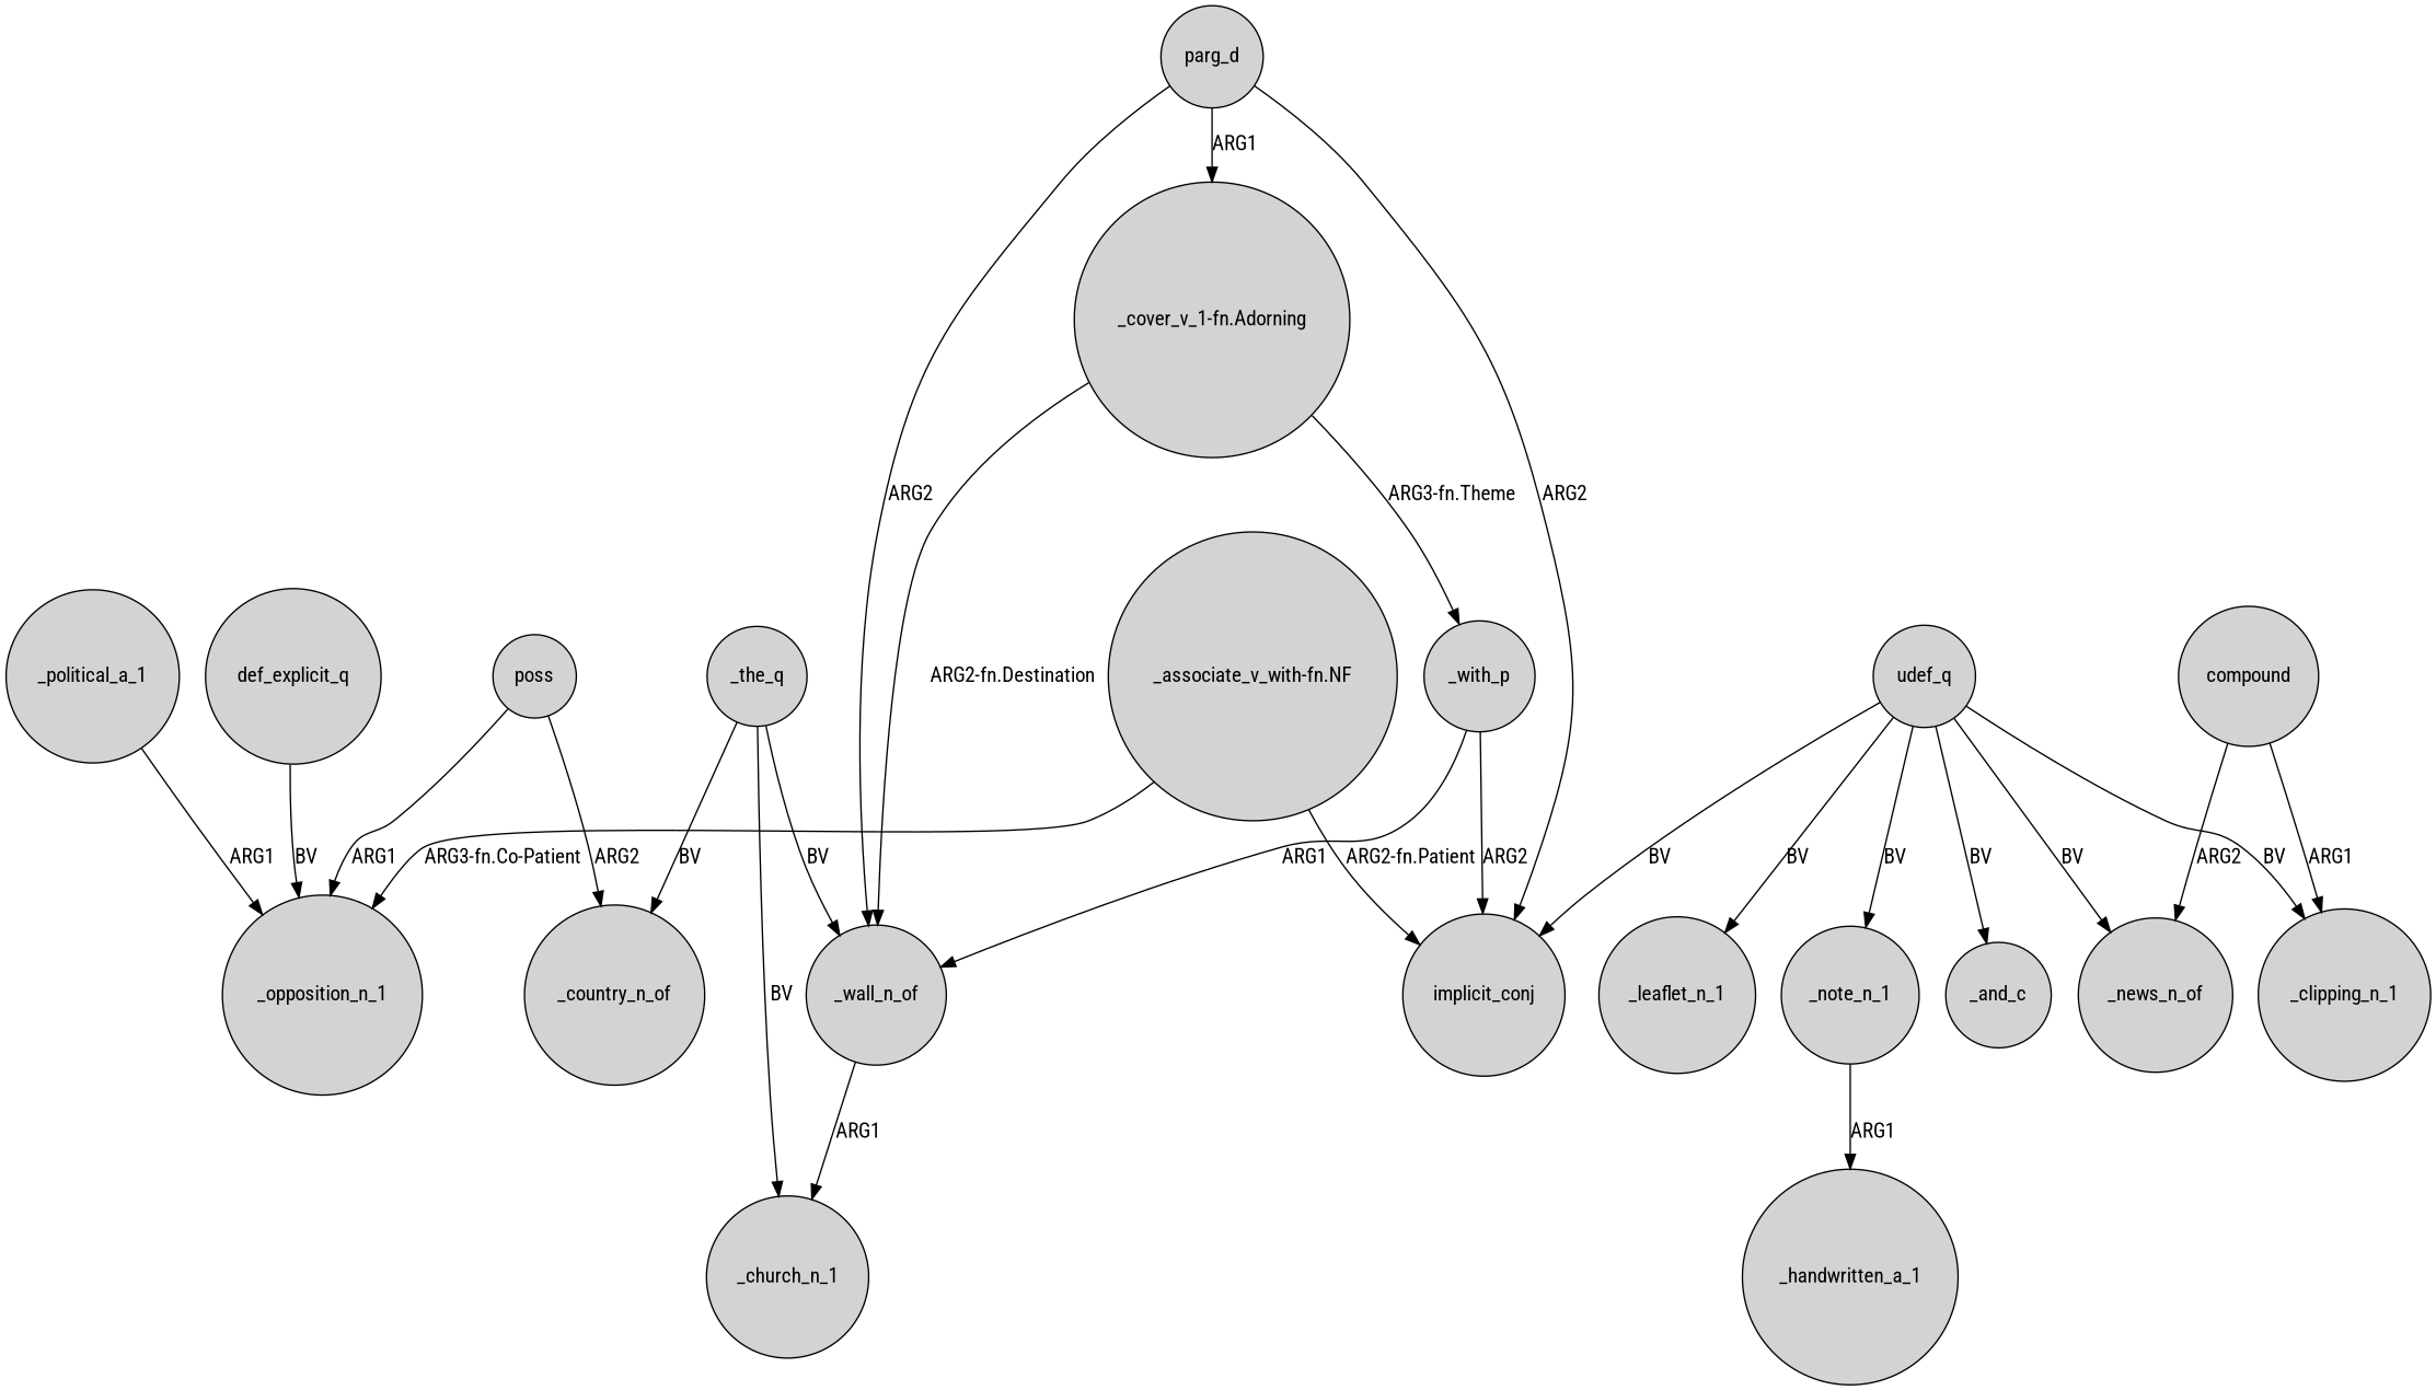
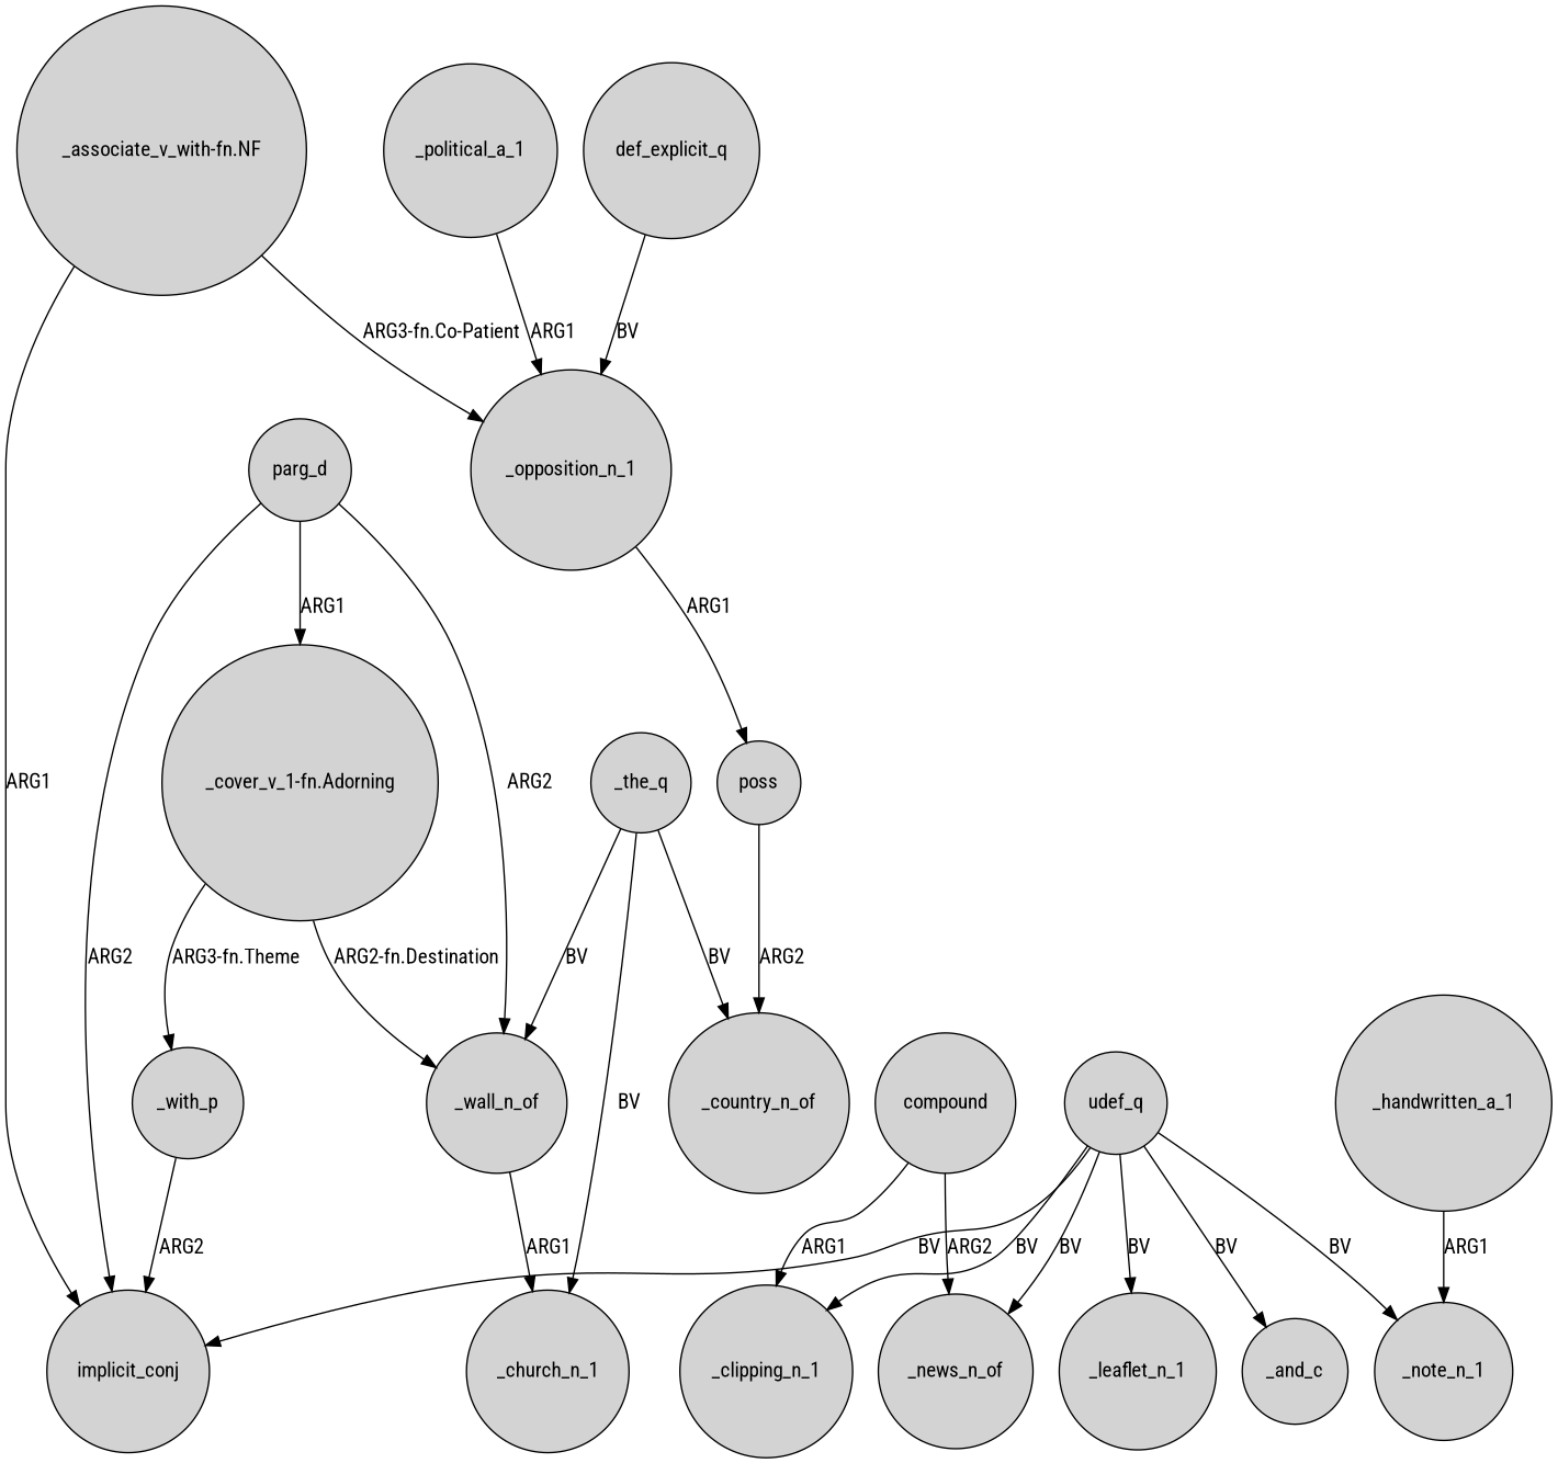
  digraph {
    fontname="Roboto Condensed"
    node [fontname="Roboto Condensed" shape=circle style=filled]
    edge [fontname="Roboto Condensed"]
    parg_d
    implicit_conj
    _wall_n_of
    "_cover_v_1-fn.Adorning"
    "_associate_v_with-fn.NF"
    _opposition_n_1
    _church_n_1
    _with_p
    poss
    _country_n_of
    _handwritten_a_1
    _note_n_1
    _political_a_1
    _the_q
    udef_q
    _leaflet_n_1
    _news_n_of
    _clipping_n_1
    _and_c
    def_explicit_q
    compound
    parg_d -> implicit_conj [label=ARG2]
    parg_d -> _wall_n_of [label=ARG2]
    parg_d -> "_cover_v_1-fn.Adorning" [label=ARG1]
    _wall_n_of -> _church_n_1 [label=ARG1]
    "_cover_v_1-fn.Adorning" -> _wall_n_of [label="ARG2-fn.Destination"]
    "_cover_v_1-fn.Adorning" -> _with_p [label="ARG3-fn.Theme"]
-   "_associate_v_with-fn.NF" -> implicit_conj [label="ARG2-fn.Patient"]
+   "_associate_v_with-fn.NF" -> implicit_conj [label=ARG1]
    "_associate_v_with-fn.NF" -> _opposition_n_1 [label="ARG3-fn.Co-Patient"]
    _with_p -> implicit_conj [label=ARG2]
-   _with_p -> _wall_n_of [label=ARG1]
-   poss -> _opposition_n_1 [label=ARG1]
+   _opposition_n_1 -> poss [label=ARG1]
    poss -> _country_n_of [label=ARG2]
-   _note_n_1 -> _handwritten_a_1 [label=ARG1]
+   _handwritten_a_1 -> _note_n_1 [label=ARG1]
    _political_a_1 -> _opposition_n_1 [label=ARG1]
    _the_q -> _wall_n_of [label=BV]
    _the_q -> _church_n_1 [label=BV]
    _the_q -> _country_n_of [label=BV]
    udef_q -> implicit_conj [label=BV]
    udef_q -> _note_n_1 [label=BV]
    udef_q -> _leaflet_n_1 [label=BV]
    udef_q -> _news_n_of [label=BV]
    udef_q -> _clipping_n_1 [label=BV]
    udef_q -> _and_c [label=BV]
    def_explicit_q -> _opposition_n_1 [label=BV]
    compound -> _news_n_of [label=ARG2]
    compound -> _clipping_n_1 [label=ARG1]
  }
